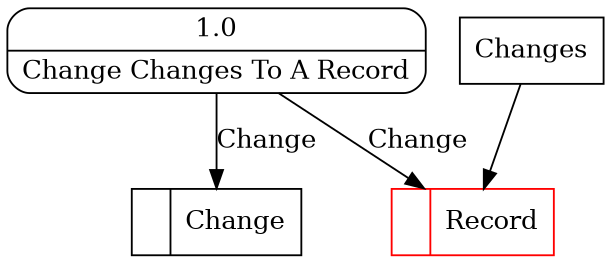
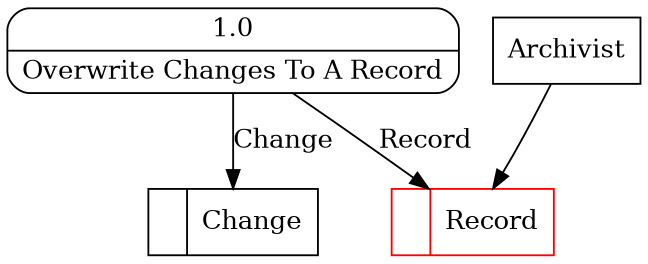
  digraph {
    node [shape=record]
    n1 [label="<f0>  |<f1> Change "]
    n2 [color=red label="<f0>  |<f1> Record "]
-   n3 [label=Changes shape=box]
-   n4 [label="{<f0> 1.0|<f1> Change Changes To A Record }" shape=Mrecord]
+   n3 [label=Archivist shape=box]
+   n4 [label="{<f0> 1.0|<f1> Overwrite Changes To A Record }" shape=Mrecord]
    n3 -> n2
    n4 -> n1 [label=Change]
-   n4 -> n2 [label=Change]
+   n4 -> n2 [label=Record]
  }
